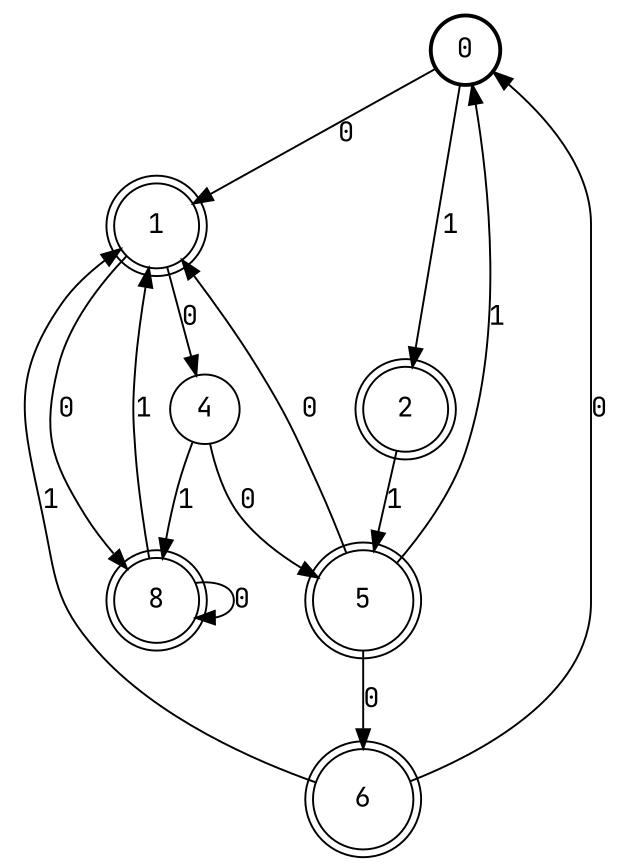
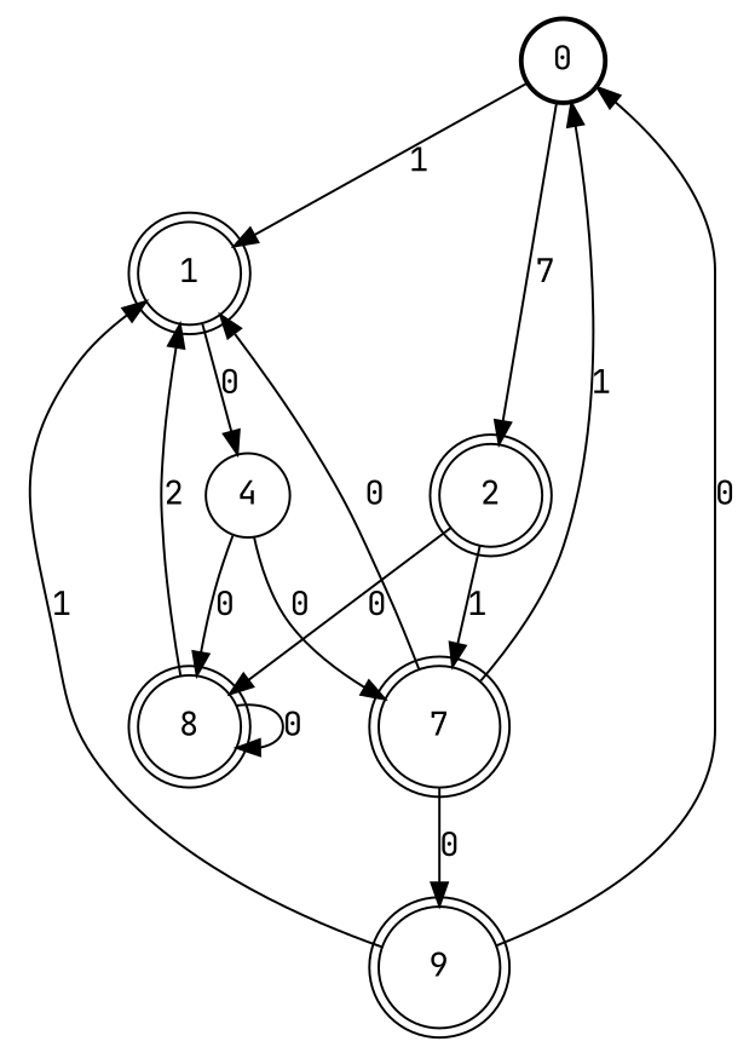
  digraph {
    fontname="JetBrains Mono"
    node [fontname="JetBrains Mono" shape=circle peripheries=2]
    edge [fontname="JetBrains Mono"]
    0 [style=bold peripheries=""]
    1
    2
    n4 [label=8]
    4 [peripheries=""]
-   5
-   6
-   0 -> 1 [label=0]
-   0 -> 2 [label=1]
-   1 -> n4 [label=0]
+   5 [label=7]
+   6 [label=9]
+   0 -> 1 [label=1]
+   0 -> 2 [label=7]
+   2 -> n4 [label=0]
    1 -> 4 [label=0]
    2 -> 5 [label=1]
-   n4 -> 1 [label=1]
+   n4 -> 1 [label=2]
    n4 -> n4 [label=0]
-   4 -> n4 [label=1]
+   4 -> n4 [label=0]
    4 -> 5 [label=0]
    5 -> 0 [label=1]
    5 -> 1 [label=0]
    5 -> 6 [label=0]
    6 -> 0 [label=0]
    6 -> 1 [label=1]
  }
